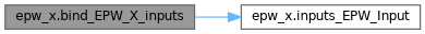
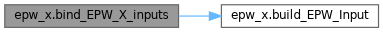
  digraph {
    rankdir=LR
    node [fontname=Helvetica fontsize=10 shape=box style=filled]
    n1 [color=gray40 fillcolor=grey60 fontcolor=black height=0.2 label="epw_x.bind_EPW_X_inputs" width=0.4]
-   n2 [color=grey40 fillcolor=white height=0.2 label="epw_x.inputs_EPW_Input" width=0.4]
+   n2 [color=grey40 fillcolor=white height=0.2 label="epw_x.build_EPW_Input" width=0.4]
    n1 -> n2 [color=steelblue1 fontname=Helvetica fontsize=10 labelfontname=Helvetica labelfontsize=10 style=solid]
  }
